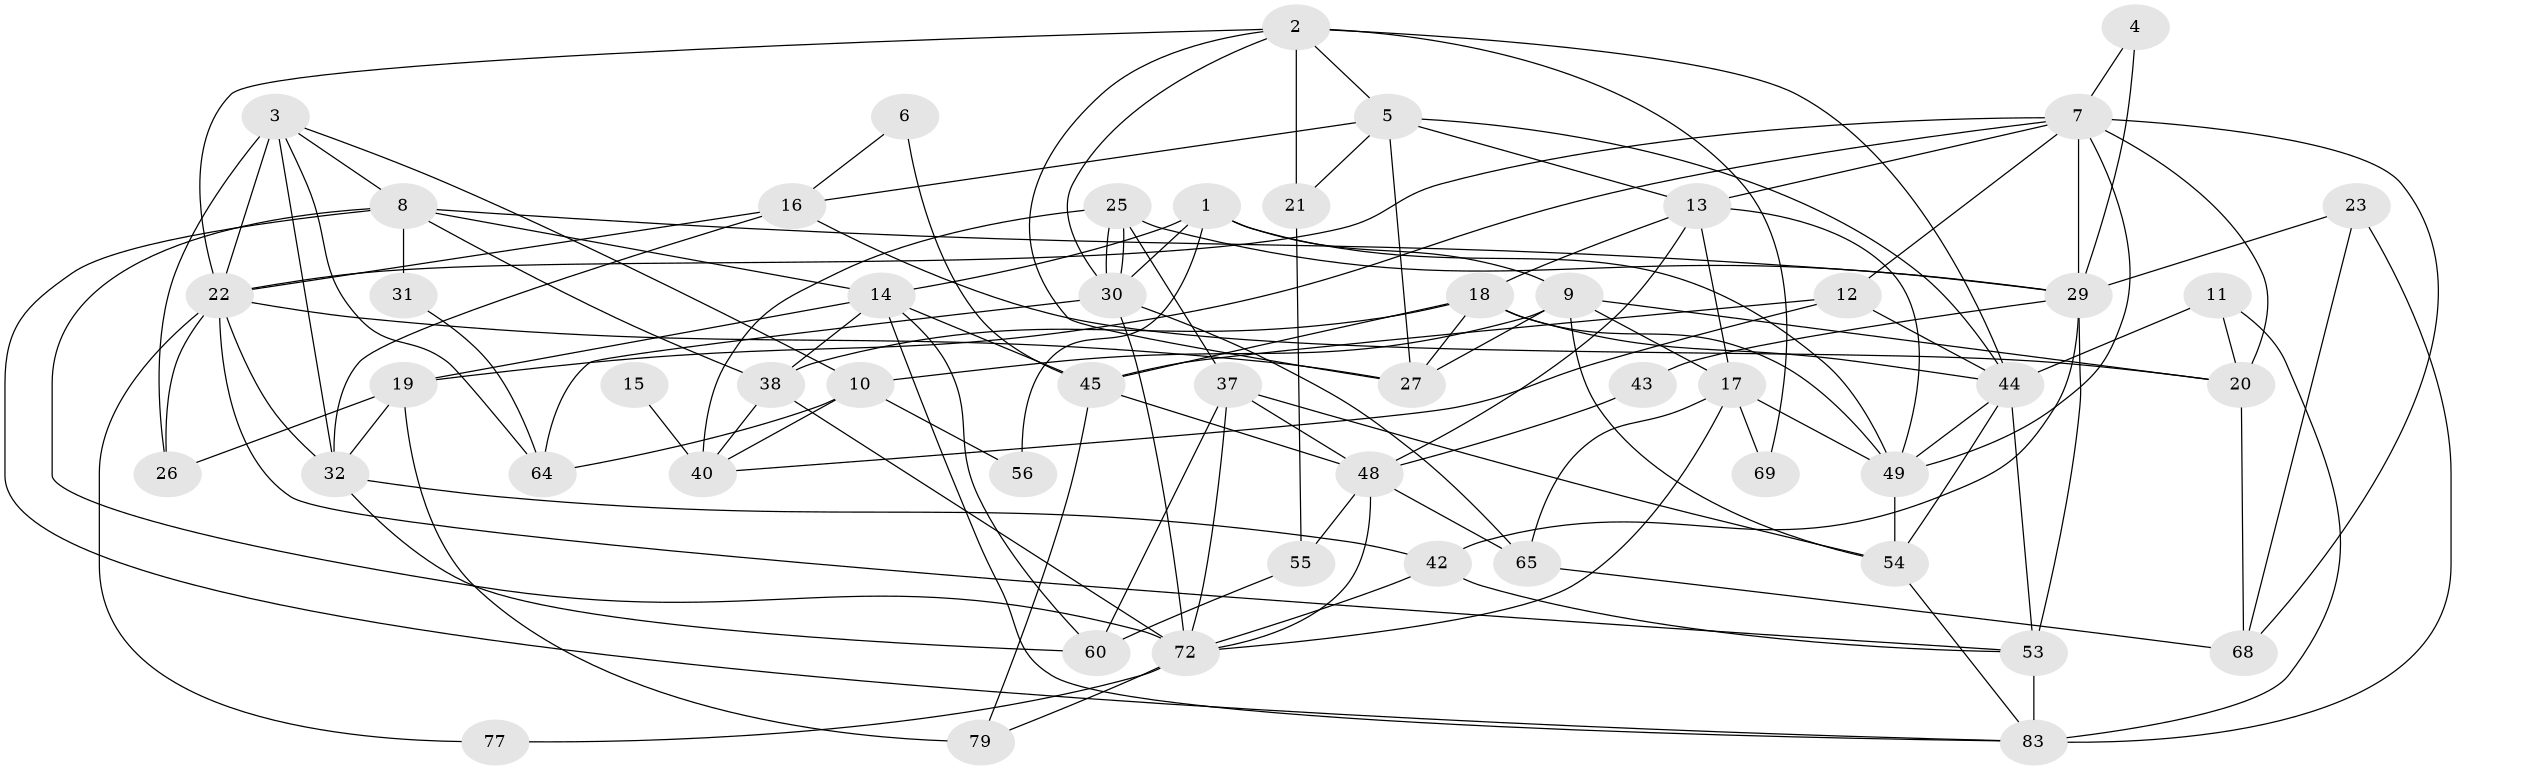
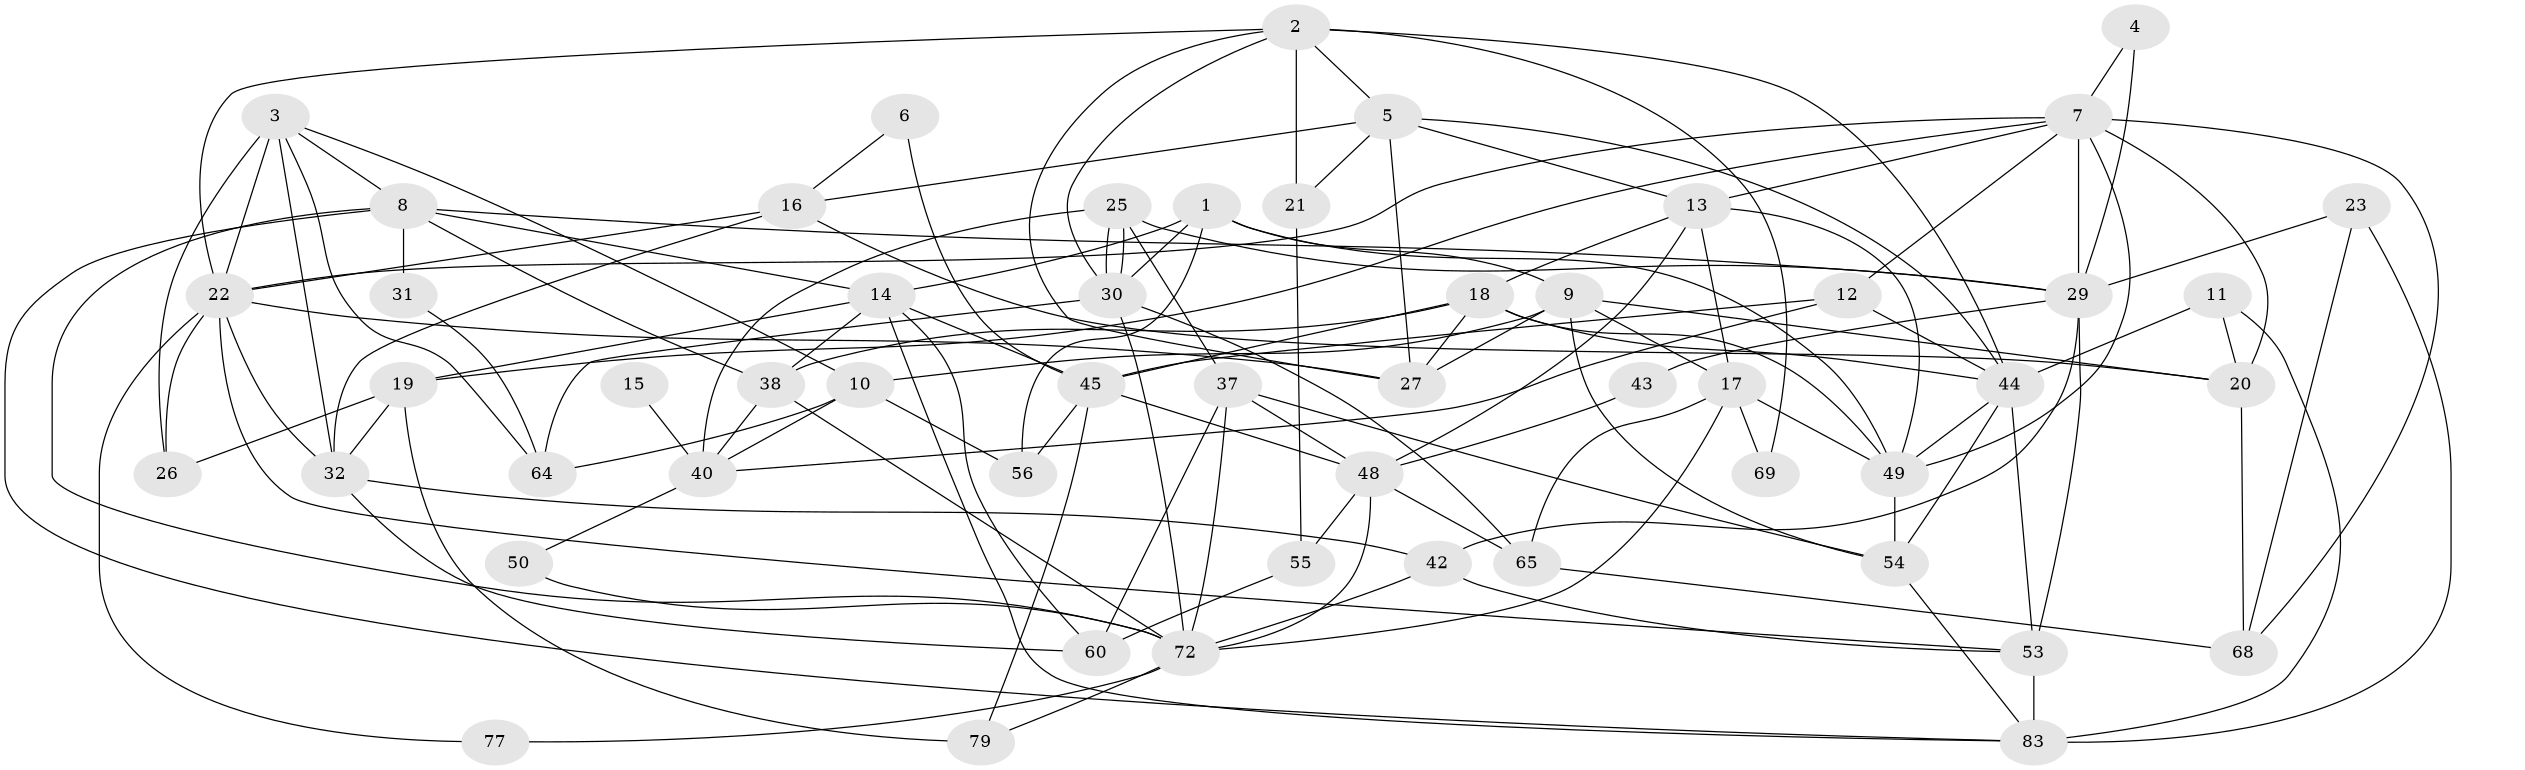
  graph {
    node [color=gray90 style=filled]
    1 [super="+61"]
    9 [super="+51"]
    14 [super="+75"]
    30 [super="+39"]
    49 [super="+70"]
    56
    27 [super="+82"]
    10 [super="+62"]
    20 [super="+71"]
    17 [super="+80"]
    54 [super="+63"]
    45 [super="+58"]
    19 [super="+34"]
    38
    83
    60
    64
    72 [super="+81"]
    65
    2 [super="+85"]
    5 [super="+52"]
    21
    22 [super="+47"]
    44 [super="+76"]
    69
    13 [super="+46"]
    16 [super="+79"]
    55
    26 [super="+86"]
    32 [super="+59"]
    53 [super="+84"]
    77
    3 [super="+35"]
    8 [super="+67"]
    29 [super="+57"]
    31
    40 [super="+78"]
    42
    7 [super="+28"]
    12 [super="+33"]
    68
    4
    43
    18 [super="+24"]
    48 [super="+74"]
    6
    n47 [label=79]
+   50
    11 [super="+66"]
    15
    23
    25
    37 [super="+41"]
    1 -- 9
    1 -- 14
    1 -- 30
    1 -- 49
    1 -- 56
    9 -- 27
    9 -- 10
    9 -- 20
    9 -- 17
    9 -- 54
    14 -- 45
    14 -- 19
    14 -- 38
    14 -- 83
    14 -- 60
    30 -- 64
    30 -- 72
    30 -- 65
    49 -- 54
    10 -- 56
    10 -- 64
    10 -- 40
    20 -- 68
    17 -- 49
    17 -- 72
    17 -- 65
    17 -- 69
    54 -- 83
+   45 -- 56
    45 -- 48
    45 -- n47
    19 -- 26
    19 -- 32
    19 -- n47
    38 -- 72
    38 -- 40
    72 -- 77
    72 -- n47
    65 -- 68
    2 -- 30
    2 -- 27
    2 -- 5
    2 -- 21
    2 -- 22
    2 -- 44
    2 -- 69
    5 -- 27
    5 -- 21
    5 -- 44
    5 -- 13
    5 -- 16
    21 -- 55
    22 -- 27
    22 -- 26
    22 -- 32
    22 -- 53
    22 -- 77
    44 -- 49
    44 -- 54
    44 -- 53
    13 -- 49
    13 -- 17
    13 -- 18
    13 -- 48
    16 -- 20
    16 -- 22
    16 -- 32 [weight=2]
    55 -- 60
    32 -- 60
    32 -- 42
    53 -- 83
    3 -- 10
    3 -- 64
    3 -- 22 [weight=2]
    3 -- 26 [weight=2]
    3 -- 32
    3 -- 8
    8 -- 14
    8 -- 38
    8 -- 83
    8 -- 72
    8 -- 29
    8 -- 31
    29 -- 53
    29 -- 42
    29 -- 43
    31 -- 64
+   40 -- 50
    42 -- 72
    42 -- 53
    7 -- 49
    7 -- 20
    7 -- 19
    7 -- 22
    7 -- 13
    7 -- 29
    7 -- 12
    7 -- 68
    12 -- 45
    12 -- 44
    12 -- 40
    4 -- 29
    4 -- 7
    43 -- 48
    18 -- 49
    18 -- 27
    18 -- 45
    18 -- 38
    18 -- 44
    48 -- 72
    48 -- 65
    48 -- 55
    6 -- 45
    6 -- 16
+   50 -- 72
    11 -- 20
    11 -- 83 [weight=2]
    11 -- 44
    15 -- 40 [weight=2]
    23 -- 83
    23 -- 29
    23 -- 68
    25 -- 30
    25 -- 30
    25 -- 29
    25 -- 40
    25 -- 37 [weight=2]
    37 -- 54
    37 -- 60
    37 -- 72
    37 -- 48
  }
